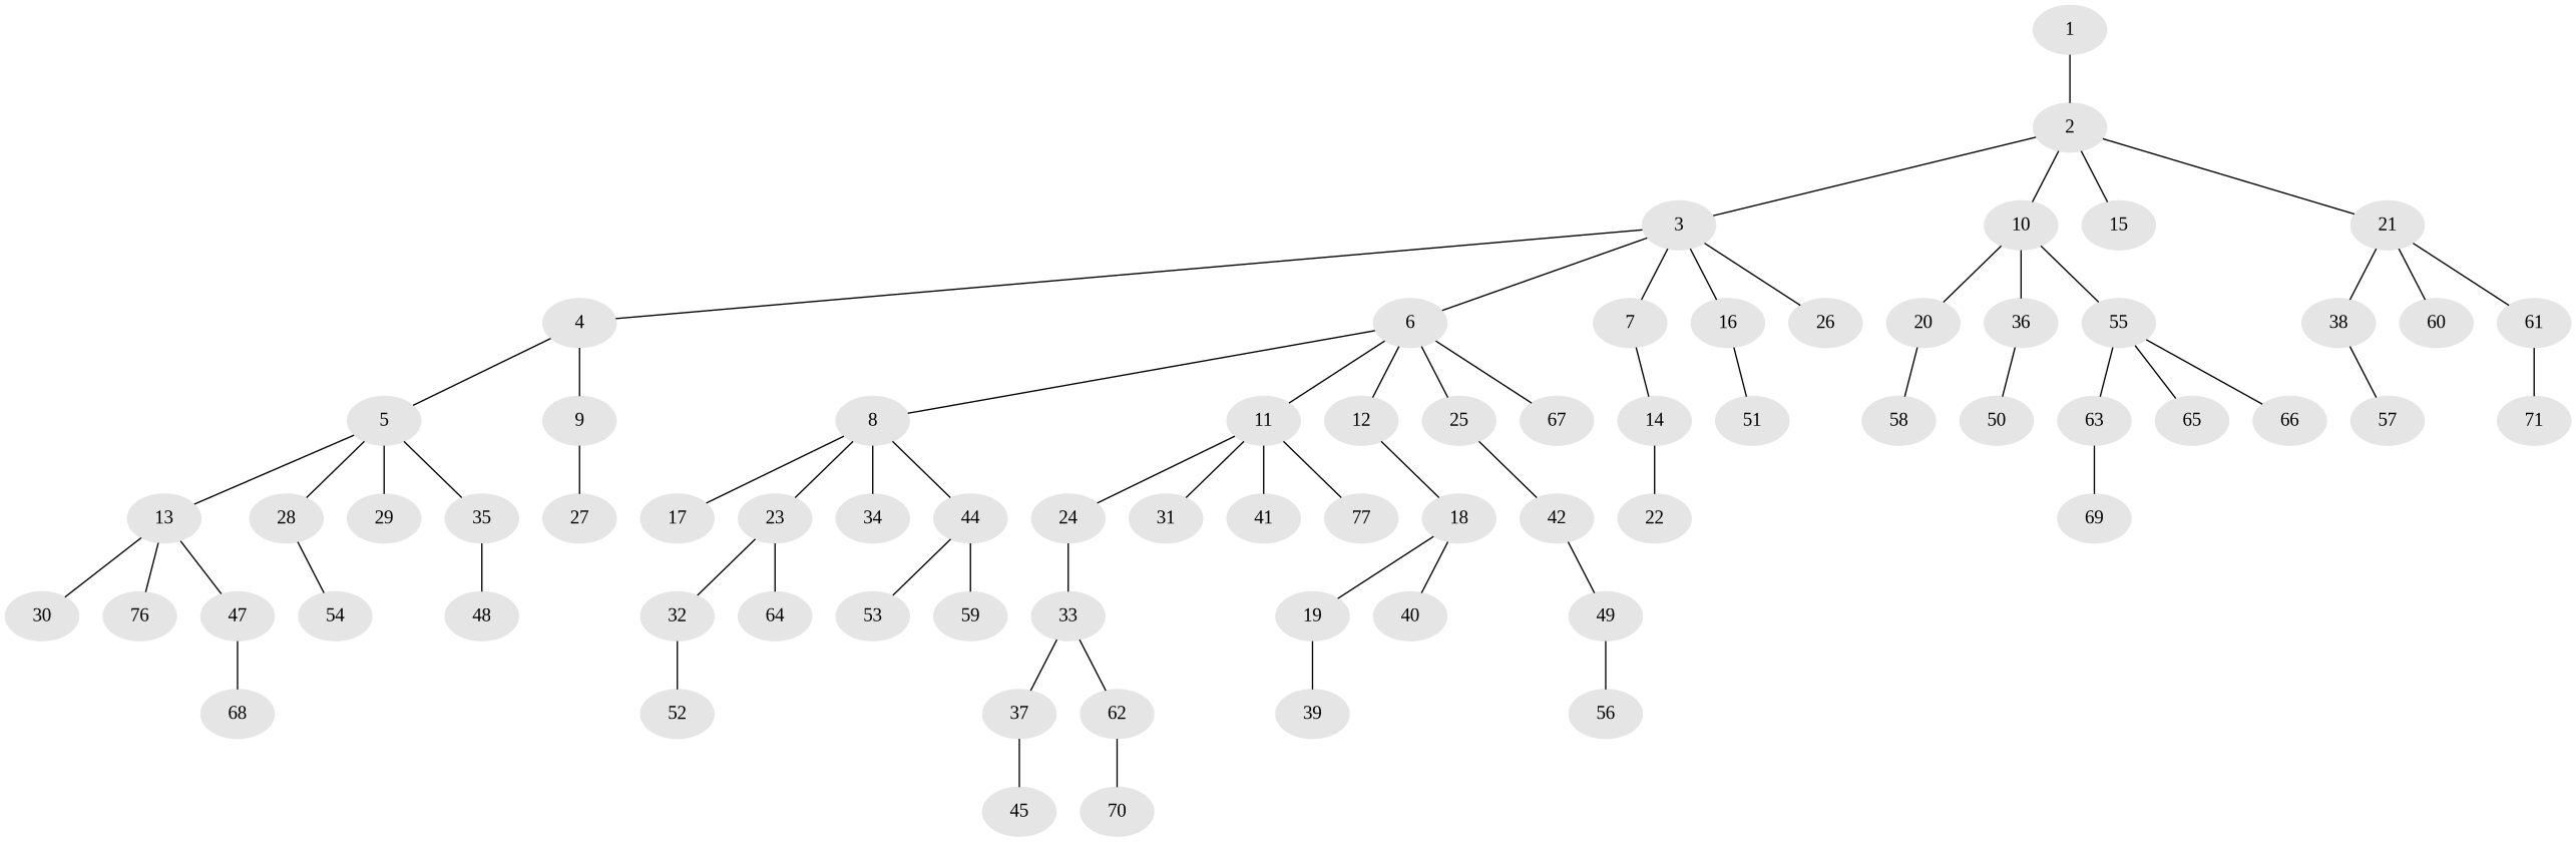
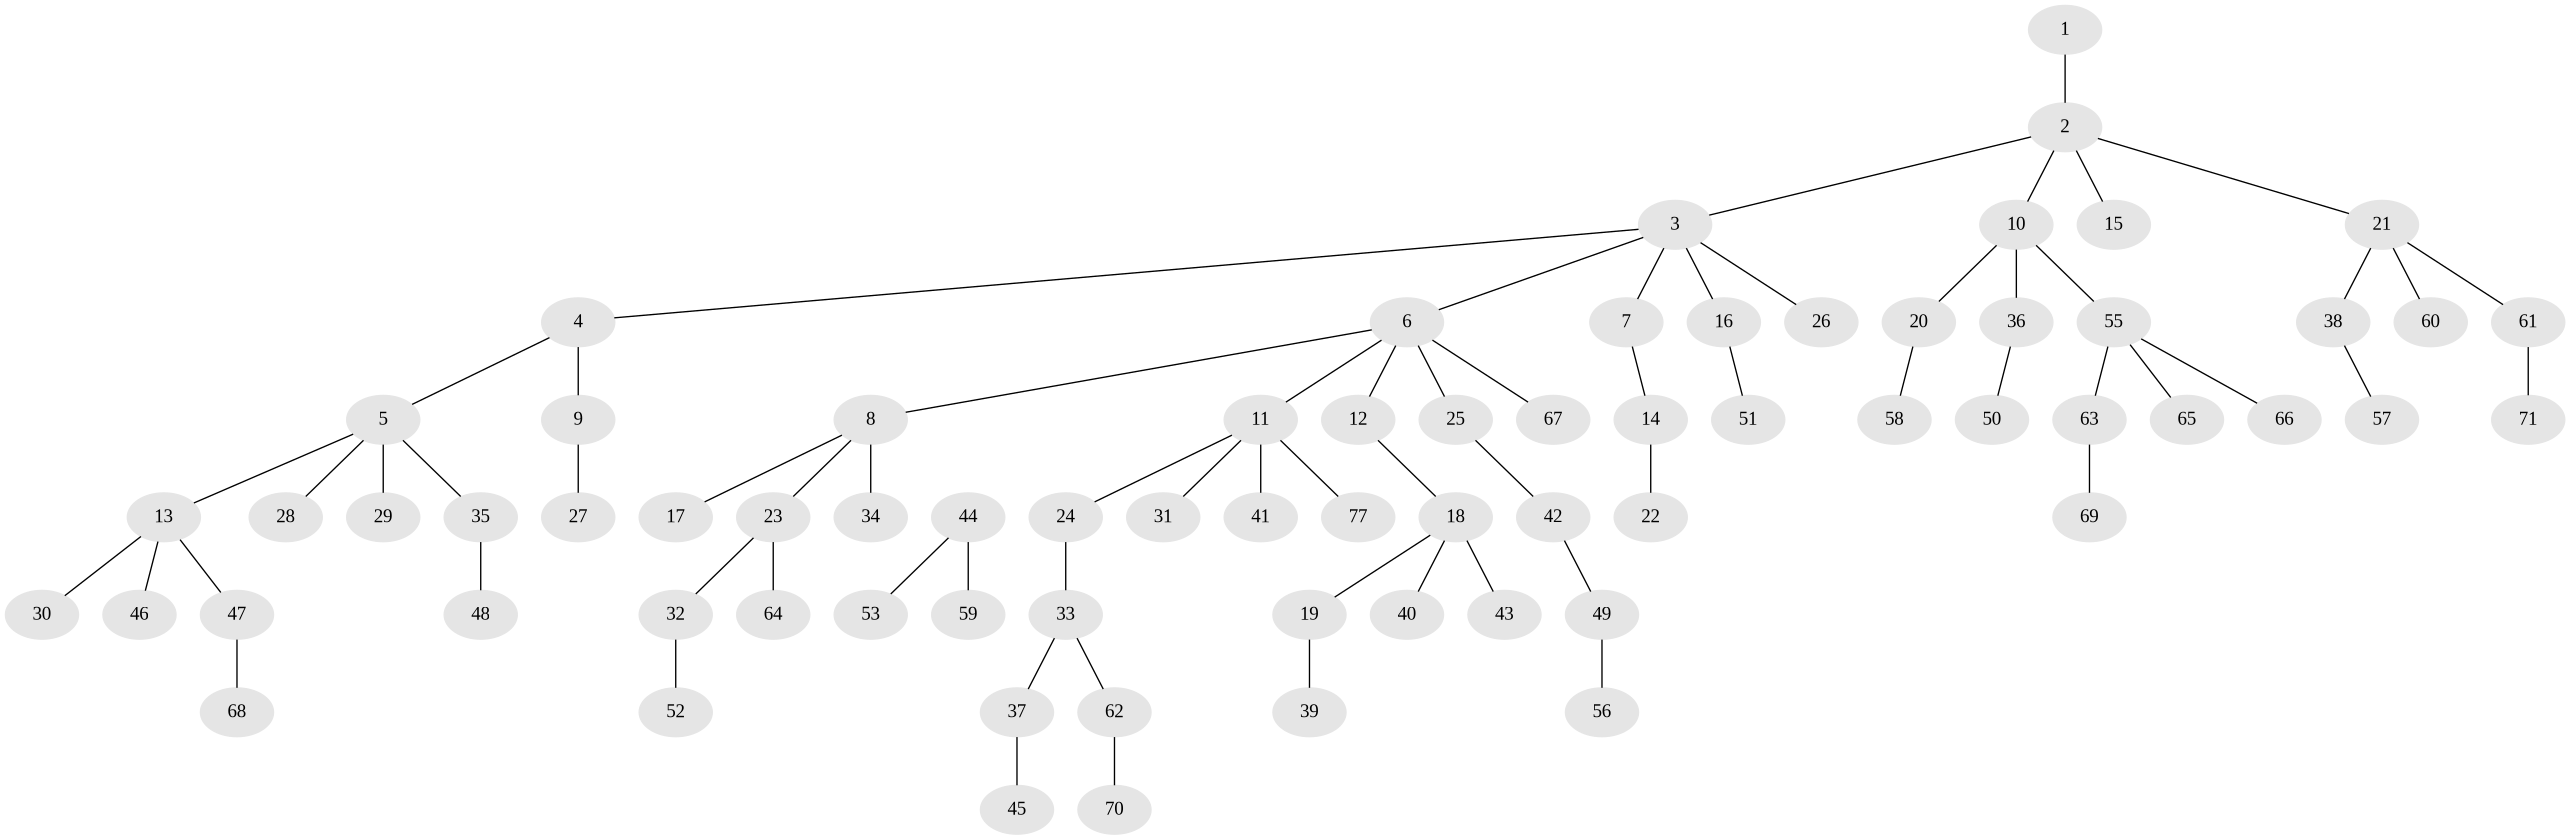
  graph {
    fontname="Liberation Serif"
    node [color=gray90 fontname="Liberation Serif" style=filled]
    edge [fontname="Liberation Serif"]
    1
    2
    3
    10
    15
    21
    4
    6
    7
    16
    26
    20
    36
    55
    38
    60
    61
    5
    9
    8
    11
    12
    25
    67
    14
    51
    13
    28
    29
    35
    27
    30
-   46 [label=76]
+   46
    47
-   54
    48
    17
    23
    34
    44
    24
    31
    41
    n44 [label=77]
    18
    42
    22
    32
    64
    53
    59
    58
    50
    33
    19
    40
+   43
    68
    39
    57
    71
    52
    37
    62
    49
    45
    70
    63
    65
    66
    56
    69
    1 -- 2
    2 -- 3
    2 -- 10
    2 -- 15
    2 -- 21
    3 -- 4
    3 -- 6
    3 -- 7
    3 -- 16
    3 -- 26
    10 -- 20
    10 -- 36
    10 -- 55
    21 -- 38
    21 -- 60
    21 -- 61
    4 -- 5
    4 -- 9
    6 -- 8
    6 -- 11
    6 -- 12
    6 -- 25
    6 -- 67
    7 -- 14
    16 -- 51
    20 -- 58
    36 -- 50
    55 -- 63
    55 -- 65
    55 -- 66
    38 -- 57
    61 -- 71
    5 -- 13
    5 -- 28
    5 -- 29
    5 -- 35
    9 -- 27
    8 -- 17
    8 -- 23
    8 -- 34
-   8 -- 44
    11 -- 24
    11 -- 31
    11 -- 41
    11 -- n44
    12 -- 18
    25 -- 42
    14 -- 22
    13 -- 30
    13 -- 46
    13 -- 47
-   28 -- 54
    35 -- 48
    47 -- 68
    23 -- 32
    23 -- 64
    44 -- 53
    44 -- 59
    24 -- 33
    18 -- 19
    18 -- 40
+   18 -- 43
    42 -- 49
    32 -- 52
    33 -- 37
    33 -- 62
    19 -- 39
    37 -- 45
    62 -- 70
    49 -- 56
    63 -- 69
  }
